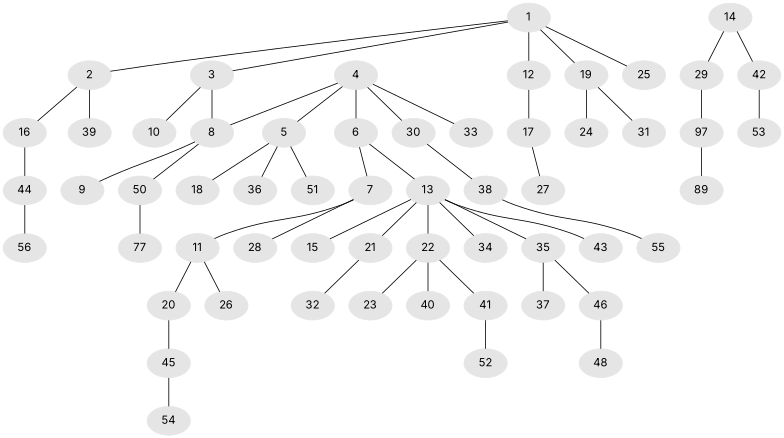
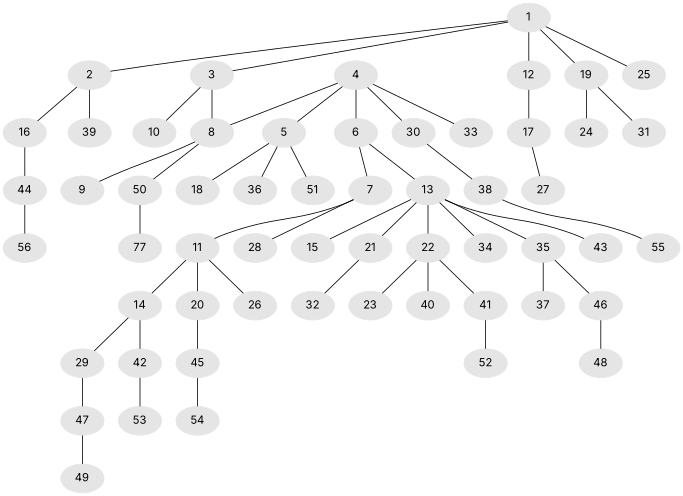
  graph {
    fontname=Inter
    node [color=gray90 fontname=Inter style=filled]
    edge [fontname=Inter]
    1
    2
    3
    12
    19
    25
    16
    39
    10
    8
    17
    24
    31
    44
    4
    5
    6
    30
    33
    18
    36
    51
    7
    13
    9
    50
    38
    11
    28
    15
    21
    22
    34
    35
    43
    14
    20
    26
    n39 [label=77]
    29
    42
    45
    27
    32
    23
    40
    41
    37
    46
-   47 [label=97]
+   47
    53
    56
    54
    52
-   49 [label=89]
+   49
    55
    48
    1 -- 2
    1 -- 3
    1 -- 12
    1 -- 19
    1 -- 25
    2 -- 16
    2 -- 39
    3 -- 10
    3 -- 8
    12 -- 17
    19 -- 24
    19 -- 31
    16 -- 44
    8 -- 9
    8 -- 50
    17 -- 27
    44 -- 56
    4 -- 8
    4 -- 5
    4 -- 6
    4 -- 30
    4 -- 33
    5 -- 18
    5 -- 36
    5 -- 51
    6 -- 7
    6 -- 13
    30 -- 38
    7 -- 11
    7 -- 28
    13 -- 15
    13 -- 21
    13 -- 22
    13 -- 34
    13 -- 35
    13 -- 43
    50 -- n39
    38 -- 55
+   11 -- 14
    11 -- 20
    11 -- 26
    21 -- 32
    22 -- 23
    22 -- 40
    22 -- 41
    35 -- 37
    35 -- 46
    14 -- 29
    14 -- 42
    20 -- 45
    29 -- 47
    42 -- 53
    45 -- 54
    41 -- 52
    46 -- 48
    47 -- 49
  }
